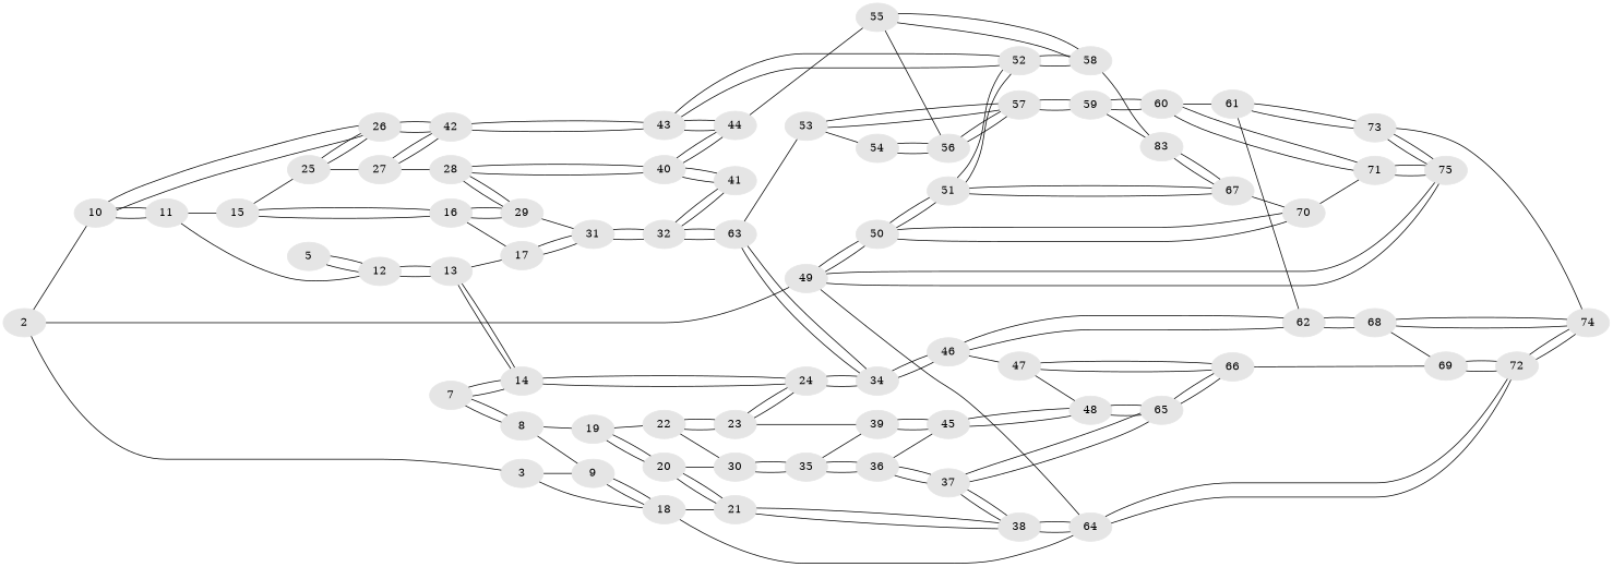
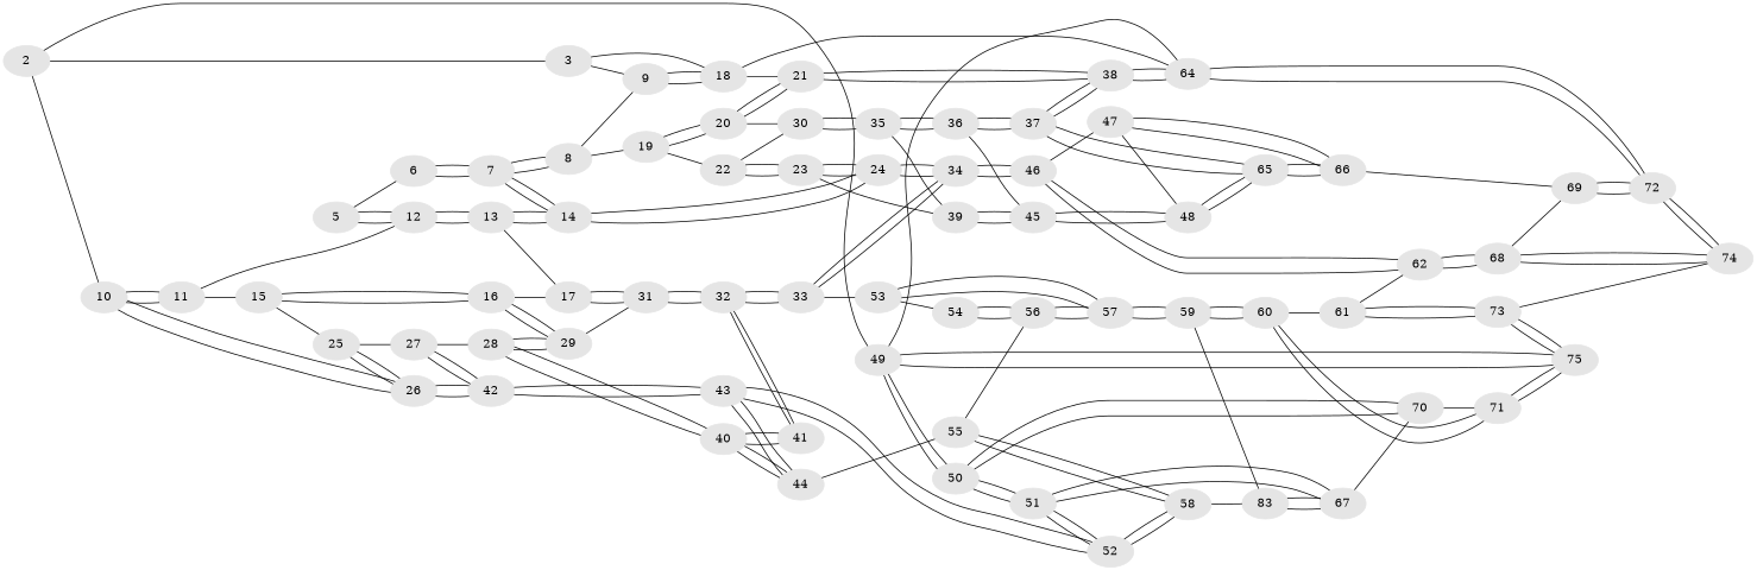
  graph {
    rankdir=LR
    node [color=gray90 style=filled]
    2
    3
    10
    49
    5
+   6
    12
    9
    18
    11
    26
    64
    50
    75
    21
    7
    13
    8
    14
    19
    24
    20
    22
    15
    42
    16
    25
    17
    31
    34
    29
    27
    32
    38
    72
    30
    23
    35
    39
    45
    46
    28
    43
    40
    41
    44
    36
-   33 [label=63]
+   33
    53
    54
    57
    47
    62
    37
    65
    48
    66
    55
    52
    58
    56
    68
    69
    51
    70
    67
    71
    n68 [label=83]
    59
    60
    61
    73
    74
    2 -- 3
    2 -- 10
    2 -- 49
    3 -- 9
    3 -- 18
    10 -- 11
    10 -- 11
    10 -- 26
    10 -- 26
    49 -- 64
    49 -- 50
    49 -- 50
    49 -- 75
    49 -- 75
+   5 -- 6
    5 -- 12
    5 -- 12
+   6 -- 7
+   6 -- 7
    12 -- 13
    12 -- 13
    9 -- 18
    9 -- 18
    18 -- 64
    18 -- 21
    11 -- 12
    11 -- 15
    26 -- 42
    26 -- 42
    64 -- 72
    64 -- 72
    50 -- 51
    50 -- 51
    50 -- 70
    50 -- 70
    21 -- 38
    21 -- 38
    7 -- 8
    7 -- 8
    7 -- 14
    7 -- 14
    13 -- 14
    13 -- 14
    13 -- 17
    8 -- 9
    8 -- 19
    14 -- 24
    14 -- 24
    19 -- 20
    19 -- 20
    19 -- 22
    24 -- 34
    24 -- 34
    20 -- 21
    20 -- 21
    20 -- 30
    22 -- 30
    22 -- 23
    22 -- 23
    15 -- 16
    15 -- 16
    15 -- 25
    42 -- 43
    42 -- 43
    16 -- 17
    16 -- 29
    16 -- 29
    25 -- 26
    25 -- 26
    25 -- 27
    17 -- 31
    17 -- 31
    31 -- 32
    31 -- 32
    34 -- 46
    34 -- 46
    29 -- 31
    27 -- 42
    27 -- 42
    27 -- 28
    32 -- 41
    32 -- 41
    32 -- 33
    32 -- 33
    38 -- 64
    38 -- 64
    72 -- 74
    72 -- 74
    30 -- 35
    30 -- 35
    23 -- 24
    23 -- 24
    23 -- 39
    35 -- 39
    35 -- 36
    35 -- 36
    39 -- 45
    39 -- 45
    45 -- 48
    45 -- 48
    46 -- 47
    46 -- 62
    46 -- 62
    28 -- 29
    28 -- 29
    28 -- 40
    28 -- 40
    43 -- 44
    43 -- 44
    43 -- 52
    43 -- 52
    40 -- 41
    40 -- 41
    40 -- 44
    40 -- 44
    44 -- 55
    36 -- 45
    36 -- 37
    36 -- 37
    33 -- 34
    33 -- 34
    33 -- 53
    53 -- 54
    53 -- 57
    53 -- 57
    54 -- 56
    54 -- 56
    57 -- 59
    57 -- 59
    47 -- 48
    47 -- 66
    47 -- 66
    62 -- 68
    62 -- 68
    37 -- 38
    37 -- 38
    37 -- 65
    37 -- 65
    65 -- 66
    65 -- 66
    48 -- 65
    48 -- 65
    66 -- 69
    55 -- 58
    55 -- 58
    55 -- 56
    52 -- 58
    52 -- 58
    58 -- n68
    56 -- 57
    56 -- 57
    68 -- 69
    68 -- 74
    68 -- 74
    69 -- 72
    69 -- 72
    51 -- 52
    51 -- 52
    51 -- 67
    51 -- 67
    70 -- 71
    67 -- 70
    71 -- 75
    71 -- 75
    n68 -- 67
    n68 -- 67
    59 -- n68
    59 -- 60
    59 -- 60
    60 -- 71
    60 -- 71
    60 -- 61
    61 -- 62
    61 -- 73
    61 -- 73
    73 -- 75
    73 -- 75
    73 -- 74
  }
